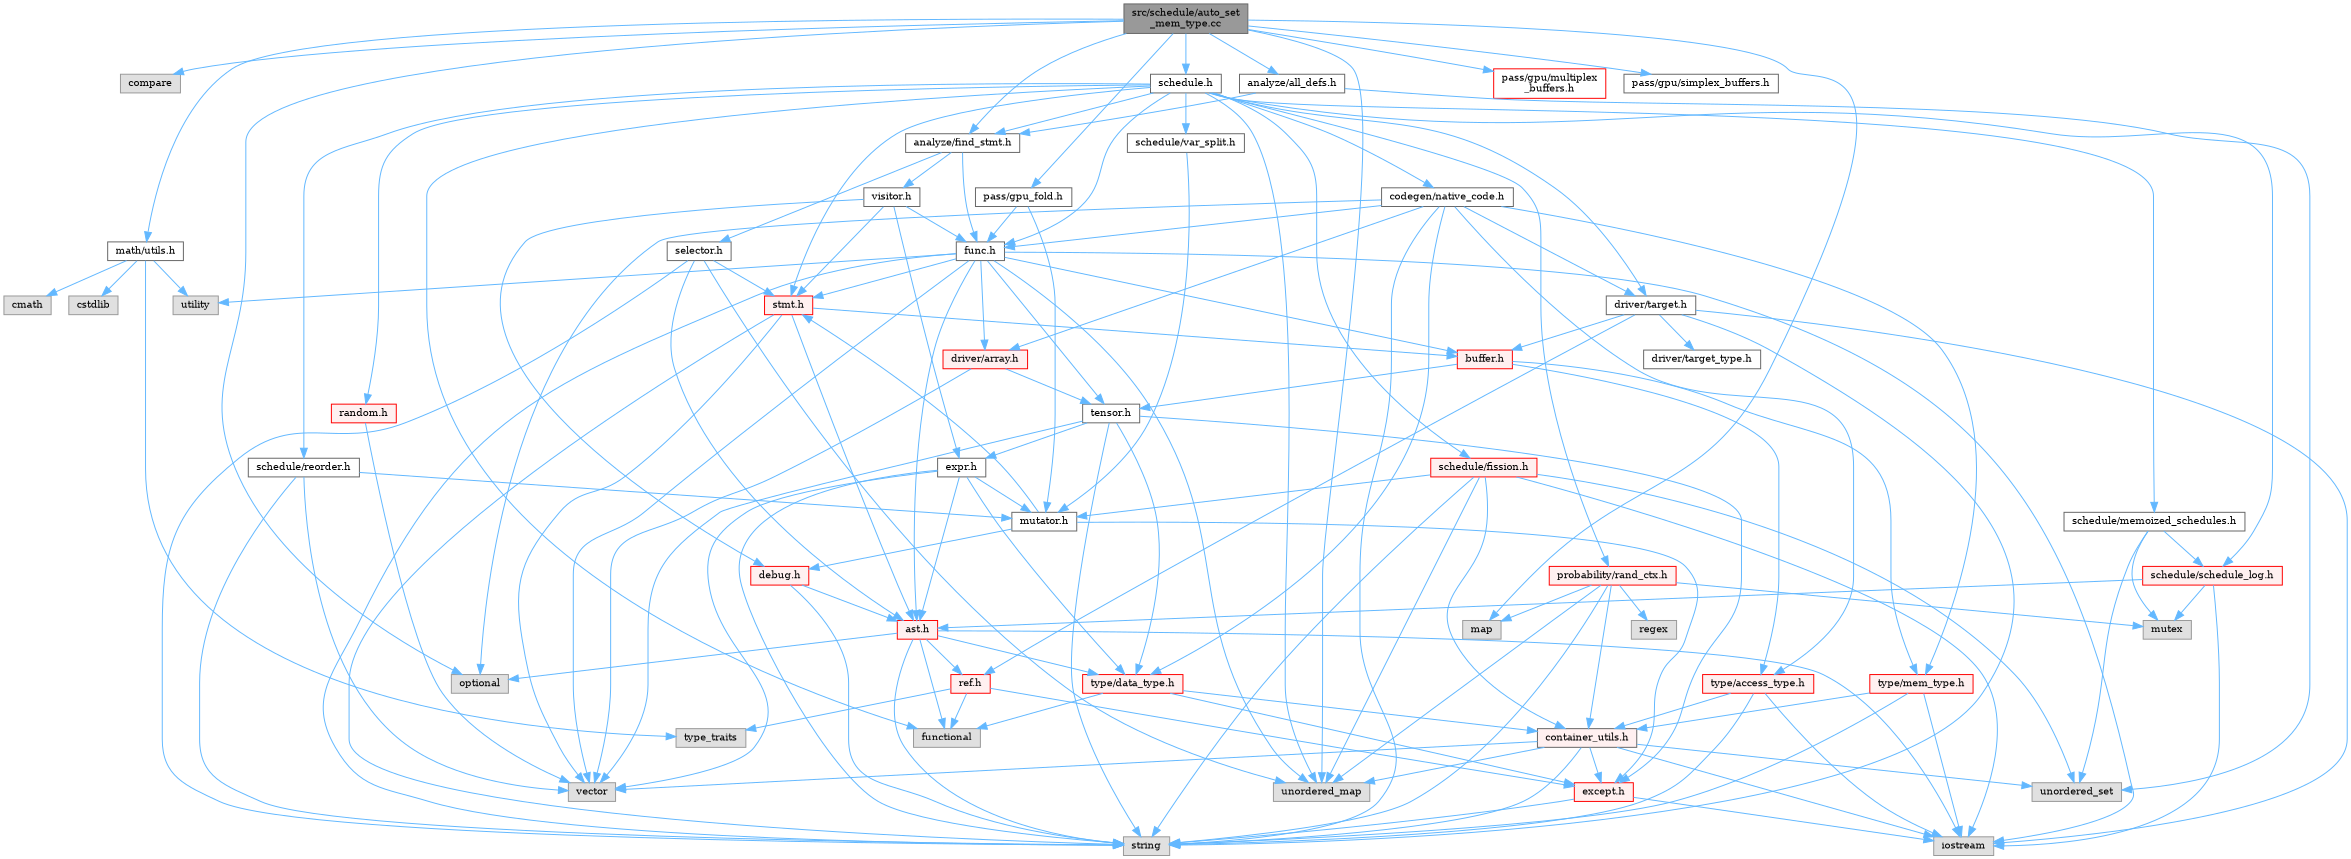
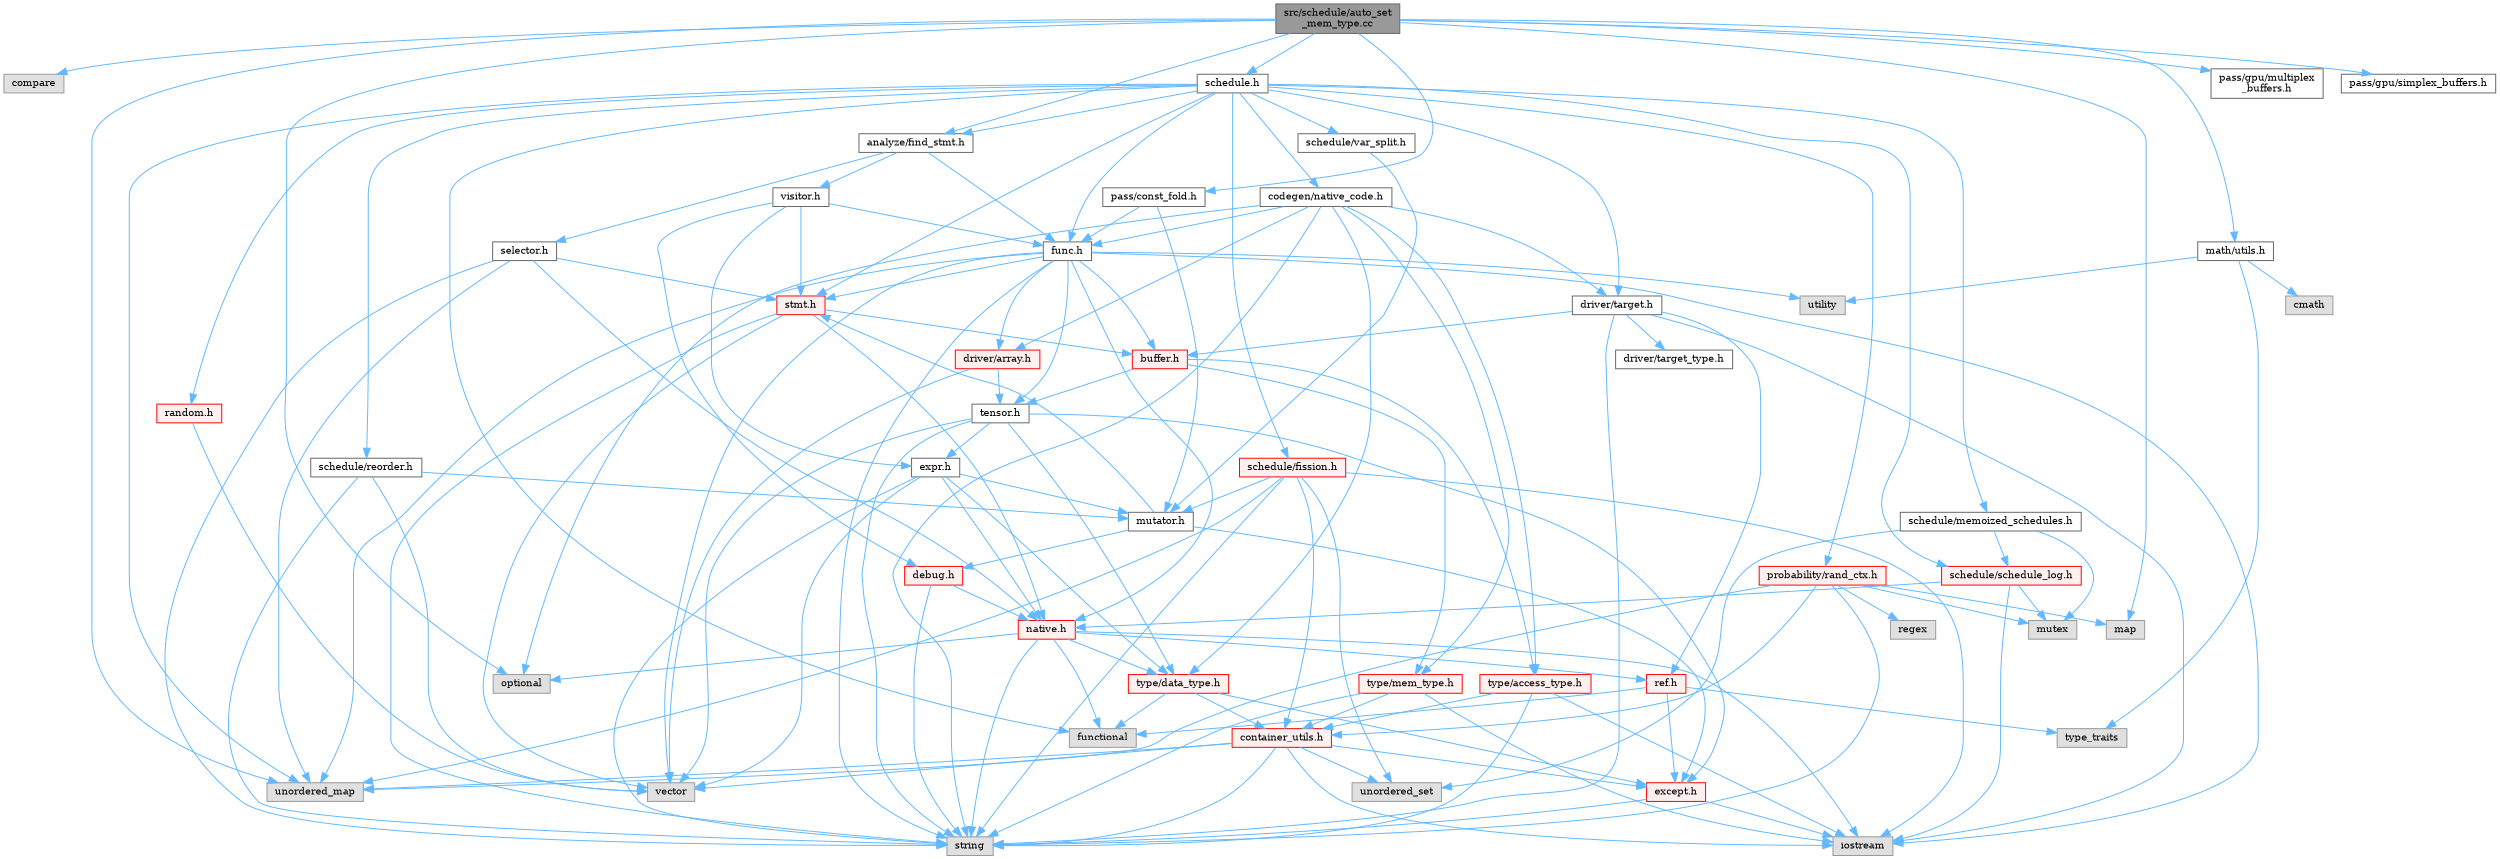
  digraph {
    fontname="DejaVu Serif"
    node [color=grey40 fillcolor=white fontname="DejaVu Serif" fontsize=10 shape=box style=filled]
    edge [color=steelblue1 fontname="DejaVu Serif" fontsize=10 labelfontname=Helvetica labelfontsize=10 style=solid]
    n1 [color=gray40 fillcolor=grey60 fontcolor=black height=0.2 label="src/schedule/auto_set\l_mem_type.cc" width=0.4]
    n2 [color=grey60 fillcolor="#E0E0E0" height=0.2 label=compare width=0.4]
    n3 [color=grey60 fillcolor="#E0E0E0" height=0.2 label=map width=0.4]
    n4 [color=grey60 fillcolor="#E0E0E0" height=0.2 label=optional width=0.4]
    n5 [color=grey60 fillcolor="#E0E0E0" height=0.2 label=unordered_map width=0.4]
-   n6 [height=0.2 label="analyze/all_defs.h" width=0.4]
    n7 [height=0.2 label="analyze/find_stmt.h" width=0.4]
    n8 [height=0.2 label="math/utils.h" width=0.4]
-   n9 [height=0.2 label="pass/gpu_fold.h" width=0.4]
-   n10 [color=red height=0.2 label="pass/gpu/multiplex\l_buffers.h" width=0.4]
+   n9 [height=0.2 label="pass/const_fold.h" width=0.4]
+   n10 [height=0.2 label="pass/gpu/multiplex\l_buffers.h" width=0.4]
    n11 [height=0.2 label="pass/gpu/simplex_buffers.h" width=0.4]
    n12 [height=0.2 label="schedule.h" width=0.4]
    n13 [color=grey60 fillcolor="#E0E0E0" height=0.2 label=unordered_set width=0.4]
    n14 [height=0.2 label="func.h" width=0.4]
    n15 [height=0.2 label="selector.h" width=0.4]
    n16 [height=0.2 label="visitor.h" width=0.4]
    n17 [color=grey60 fillcolor="#E0E0E0" height=0.2 label=utility width=0.4]
    n18 [color=grey60 fillcolor="#E0E0E0" height=0.2 label=type_traits width=0.4]
    n19 [color=grey60 fillcolor="#E0E0E0" height=0.2 label=cmath width=0.4]
-   n20 [color=grey60 fillcolor="#E0E0E0" height=0.2 label=cstdlib width=0.4]
    n21 [height=0.2 label="mutator.h" width=0.4]
    n22 [color=red fillcolor="#FFF0F0" height=0.2 label="stmt.h" width=0.4]
    n23 [color=grey60 fillcolor="#E0E0E0" height=0.2 label=functional width=0.4]
    n24 [height=0.2 label="codegen/native_code.h" width=0.4]
    n25 [height=0.2 label="driver/target.h" width=0.4]
    n26 [color=red fillcolor="#FFF0F0" height=0.2 label="probability/rand_ctx.h" width=0.4]
    n27 [color=red fillcolor="#FFF0F0" height=0.2 label="random.h" width=0.4]
    n28 [color=red fillcolor="#FFF0F0" height=0.2 label="schedule/fission.h" width=0.4]
    n29 [height=0.2 label="schedule/memoized_schedules.h" width=0.4]
    n30 [color=red fillcolor="#FFF0F0" height=0.2 label="schedule/schedule_log.h" width=0.4]
    n31 [height=0.2 label="schedule/reorder.h" width=0.4]
    n32 [height=0.2 label="schedule/var_split.h" width=0.4]
    n33 [color=grey60 fillcolor="#E0E0E0" height=0.2 label=iostream width=0.4]
    n34 [color=grey60 fillcolor="#E0E0E0" height=0.2 label=string width=0.4]
    n35 [color=grey60 fillcolor="#E0E0E0" height=0.2 label=vector width=0.4]
-   n36 [color=red fillcolor="#FFF0F0" height=0.2 label="ast.h" width=0.4]
+   n36 [color=red fillcolor="#FFF0F0" height=0.2 label="native.h" width=0.4]
    n37 [color=red fillcolor="#FFF0F0" height=0.2 label="buffer.h" width=0.4]
    n38 [height=0.2 label="tensor.h" width=0.4]
    n39 [color=red fillcolor="#FFF0F0" height=0.2 label="driver/array.h" width=0.4]
    n40 [height=0.2 label="expr.h" width=0.4]
    n41 [color=red fillcolor="#FFF0F0" height=0.2 label="debug.h" width=0.4]
    n42 [color=red fillcolor="#FFF0F0" height=0.2 label="ref.h" width=0.4]
    n43 [color=red fillcolor="#FFF0F0" height=0.2 label="type/data_type.h" width=0.4]
    n44 [color=red fillcolor="#FFF0F0" height=0.2 label="type/access_type.h" width=0.4]
    n45 [color=red fillcolor="#FFF0F0" height=0.2 label="type/mem_type.h" width=0.4]
    n46 [color=red fillcolor="#FFF0F0" height=0.2 label="except.h" width=0.4]
-   n47 [fillcolor="#FFF0F0" height=0.2 label="container_utils.h" width=0.4]
+   n47 [color=red fillcolor="#FFF0F0" height=0.2 label="container_utils.h" width=0.4]
    n48 [height=0.2 label="driver/target_type.h" width=0.4]
    n49 [color=grey60 fillcolor="#E0E0E0" height=0.2 label=mutex width=0.4]
    n50 [color=grey60 fillcolor="#E0E0E0" height=0.2 label=regex width=0.4]
    n1 -> n2
    n1 -> n3
    n1 -> n4
    n1 -> n5
-   n1 -> n6
    n1 -> n7
    n1 -> n8
    n1 -> n9
    n1 -> n10
    n1 -> n11
    n1 -> n12
-   n6 -> n7
-   n6 -> n13
    n7 -> n14
    n7 -> n15
    n7 -> n16
    n8 -> n17
    n8 -> n18
    n8 -> n19
-   n8 -> n20
    n9 -> n14
    n9 -> n21
    n12 -> n5
    n12 -> n7
    n12 -> n14
    n12 -> n22
    n12 -> n23
    n12 -> n24
    n12 -> n25
    n12 -> n26
    n12 -> n27
    n12 -> n28
    n12 -> n29
    n12 -> n30
    n12 -> n31
    n12 -> n32
    n14 -> n5
    n14 -> n17
    n14 -> n22
    n14 -> n33
    n14 -> n34
    n14 -> n35
    n14 -> n36
    n14 -> n37
    n14 -> n38
    n14 -> n39
    n15 -> n5
    n15 -> n22
    n15 -> n34
    n15 -> n36
    n16 -> n14
    n16 -> n22
    n16 -> n40
    n16 -> n41
    n21 -> n22
    n21 -> n41
    n21 -> n46
    n22 -> n34
    n22 -> n35
    n22 -> n36
    n22 -> n37
    n24 -> n4
    n24 -> n14
    n24 -> n25
    n24 -> n34
    n24 -> n39
    n24 -> n43
    n24 -> n44
    n24 -> n45
    n25 -> n33
    n25 -> n34
    n25 -> n37
    n25 -> n42
    n25 -> n48
    n26 -> n3
    n26 -> n5
    n26 -> n34
    n26 -> n47
    n26 -> n49
    n26 -> n50
    n27 -> n35
    n28 -> n5
    n28 -> n13
    n28 -> n21
    n28 -> n33
    n28 -> n34
    n28 -> n47
    n29 -> n13
    n29 -> n30
    n29 -> n49
    n30 -> n33
    n30 -> n36
    n30 -> n49
    n31 -> n21
    n31 -> n34
    n31 -> n35
    n32 -> n21
    n36 -> n4
    n36 -> n23
    n36 -> n33
    n36 -> n34
    n36 -> n42
    n36 -> n43
    n37 -> n38
    n37 -> n44
    n37 -> n45
    n38 -> n34
    n38 -> n35
    n38 -> n40
    n38 -> n43
    n38 -> n46
    n39 -> n35
    n39 -> n38
    n40 -> n21
    n40 -> n34
    n40 -> n35
    n40 -> n36
    n40 -> n43
    n41 -> n34
    n41 -> n36
    n42 -> n18
    n42 -> n23
    n42 -> n46
    n43 -> n23
    n43 -> n46
    n43 -> n47
    n44 -> n33
    n44 -> n34
    n44 -> n47
    n45 -> n33
    n45 -> n34
    n45 -> n47
    n46 -> n33
    n46 -> n34
    n47 -> n5
    n47 -> n13
    n47 -> n33
    n47 -> n34
    n47 -> n35
    n47 -> n46
  }
